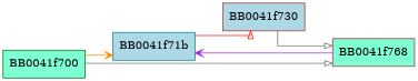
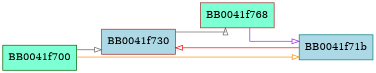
  digraph {
    rankdir=LR
    splines=ortho
    node [color=brown fillcolor=aquamarine shape=box style=filled]
    edge [arrowhead=onormal color=gray40]
    BB0041f700 [color=darkgreen]
    BB0041f730 [fillcolor=lightblue]
    BB0041f71b [color=teal fillcolor=lightblue]
    BB0041f768
-   BB0041f700 -> BB0041f768
-   BB0041f700 -> BB0041f71b [arrowhead=vee color=darkorange]
+   BB0041f700 -> BB0041f730
+   BB0041f700 -> BB0041f71b [color=darkorange]
    BB0041f730 -> BB0041f768
    BB0041f71b -> BB0041f730 [color=red]
-   BB0041f768 -> BB0041f71b [arrowhead=vee color=purple]
+   BB0041f768 -> BB0041f71b [color=purple]
  }
